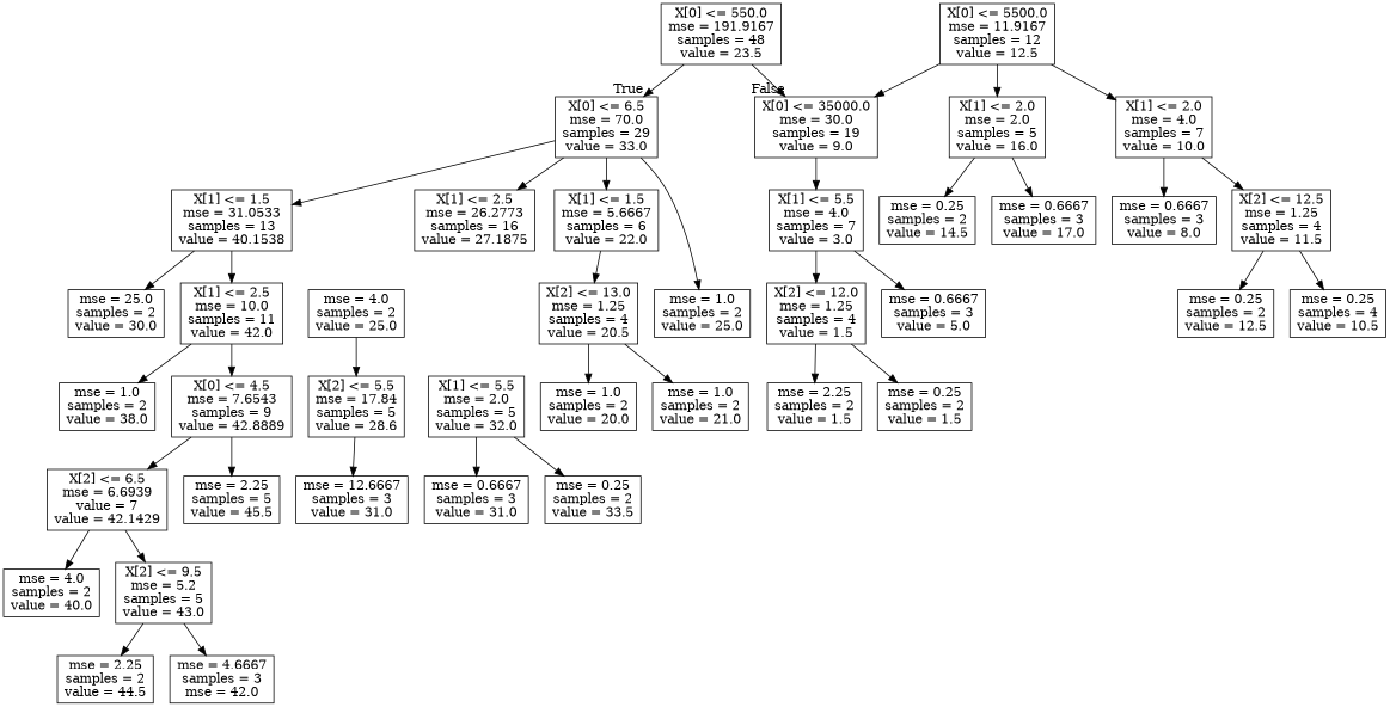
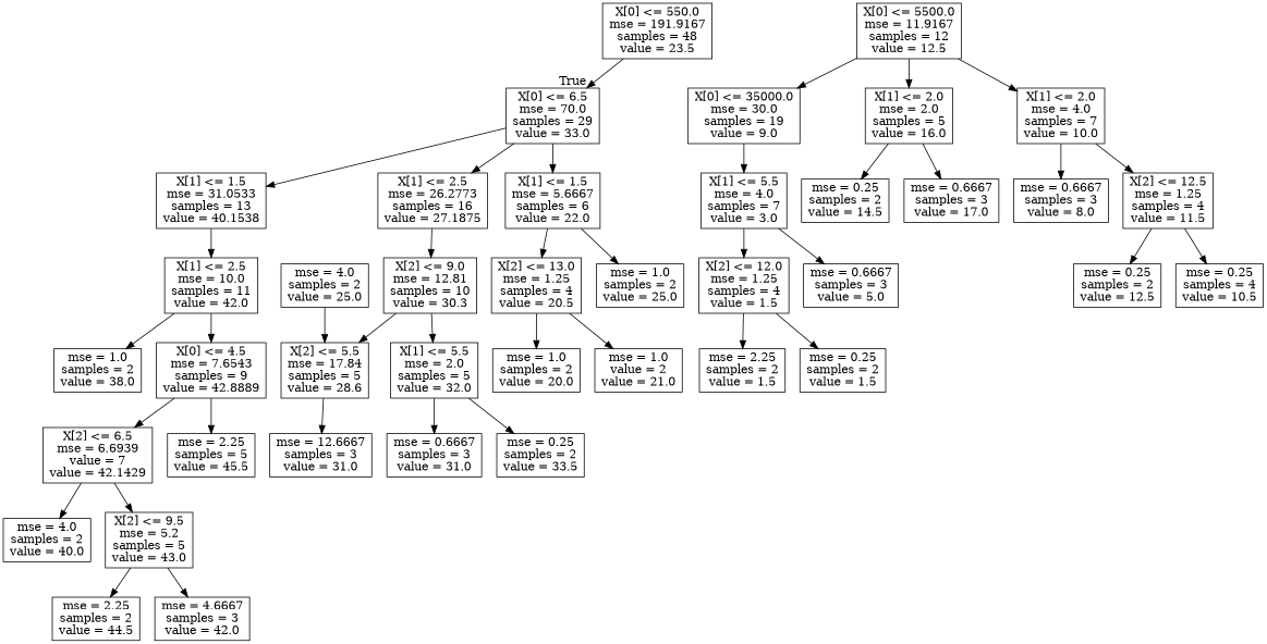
  digraph {
    node [shape=box]
    n1 [label="X[0] <= 550.0\nmse = 191.9167\nsamples = 48\nvalue = 23.5"]
    n2 [label="X[0] <= 6.5\nmse = 70.0\nsamples = 29\nvalue = 33.0"]
    n3 [label="X[0] <= 35000.0\nmse = 30.0\nsamples = 19\nvalue = 9.0"]
    n4 [label="X[1] <= 1.5\nmse = 31.0533\nsamples = 13\nvalue = 40.1538"]
    n5 [label="X[1] <= 2.5\nmse = 26.2773\nsamples = 16\nvalue = 27.1875"]
    n6 [label="X[1] <= 1.5\nmse = 5.6667\nsamples = 6\nvalue = 22.0"]
    n7 [label="X[1] <= 5.5\nmse = 4.0\nsamples = 7\nvalue = 3.0"]
-   n8 [label="mse = 25.0\nsamples = 2\nvalue = 30.0"]
    n9 [label="X[1] <= 2.5\nmse = 10.0\nsamples = 11\nvalue = 42.0"]
+   n10 [label="X[2] <= 9.0\nmse = 12.81\nsamples = 10\nvalue = 30.3"]
    n11 [label="mse = 1.0\nsamples = 2\nvalue = 38.0"]
    n12 [label="X[0] <= 4.5\nmse = 7.6543\nsamples = 9\nvalue = 42.8889"]
    n13 [label="X[2] <= 6.5\nmse = 6.6939\nvalue = 7\nvalue = 42.1429"]
    n14 [label="mse = 2.25\nsamples = 5\nvalue = 45.5"]
    n15 [label="mse = 4.0\nsamples = 2\nvalue = 40.0"]
    n16 [label="X[2] <= 9.5\nmse = 5.2\nsamples = 5\nvalue = 43.0"]
    n17 [label="mse = 2.25\nsamples = 2\nvalue = 44.5"]
-   n18 [label="mse = 4.6667\nsamples = 3\nmse = 42.0"]
+   n18 [label="mse = 4.6667\nsamples = 3\nvalue = 42.0"]
    n19 [label="X[2] <= 13.0\nmse = 1.25\nsamples = 4\nvalue = 20.5"]
    n20 [label="mse = 1.0\nsamples = 2\nvalue = 25.0"]
    n21 [label="X[2] <= 5.5\nmse = 17.84\nsamples = 5\nvalue = 28.6"]
    n22 [label="X[1] <= 5.5\nmse = 2.0\nsamples = 5\nvalue = 32.0"]
    n23 [label="mse = 1.0\nsamples = 2\nvalue = 20.0"]
-   n24 [label="mse = 1.0\nsamples = 2\nvalue = 21.0"]
+   n24 [label="mse = 1.0\nvalue = 2\nvalue = 21.0"]
    n25 [label="mse = 12.6667\nsamples = 3\nvalue = 31.0"]
    n26 [label="mse = 0.6667\nsamples = 3\nvalue = 31.0"]
    n27 [label="mse = 0.25\nsamples = 2\nvalue = 33.5"]
    n28 [label="mse = 4.0\nsamples = 2\nvalue = 25.0"]
    n29 [label="X[0] <= 5500.0\nmse = 11.9167\nsamples = 12\nvalue = 12.5"]
    n30 [label="X[1] <= 2.0\nmse = 2.0\nsamples = 5\nvalue = 16.0"]
    n31 [label="X[1] <= 2.0\nmse = 4.0\nsamples = 7\nvalue = 10.0"]
    n32 [label="X[2] <= 12.0\nmse = 1.25\nsamples = 4\nvalue = 1.5"]
    n33 [label="mse = 0.6667\nsamples = 3\nvalue = 5.0"]
    n34 [label="mse = 0.25\nsamples = 2\nvalue = 14.5"]
    n35 [label="mse = 0.6667\nsamples = 3\nvalue = 17.0"]
    n36 [label="mse = 0.6667\nsamples = 3\nvalue = 8.0"]
    n37 [label="X[2] <= 12.5\nmse = 1.25\nsamples = 4\nvalue = 11.5"]
    n38 [label="mse = 0.25\nsamples = 2\nvalue = 12.5"]
    n39 [label="mse = 0.25\nsamples = 4\nvalue = 10.5"]
    n40 [label="mse = 2.25\nsamples = 2\nvalue = 1.5"]
    n41 [label="mse = 0.25\nsamples = 2\nvalue = 1.5"]
    n1 -> n2 [headlabel=True labelangle=45 labeldistance=2.5]
-   n1 -> n3 [headlabel=False labelangle=-45 labeldistance=2.5]
    n2 -> n4
    n2 -> n5
    n2 -> n6
    n3 -> n7
-   n4 -> n8
    n4 -> n9
+   n5 -> n10
    n6 -> n19
-   n2 -> n20
+   n6 -> n20
    n7 -> n32
    n7 -> n33
    n9 -> n11
    n9 -> n12
+   n10 -> n21
+   n10 -> n22
    n12 -> n13
    n12 -> n14
    n13 -> n15
    n13 -> n16
    n16 -> n17
    n16 -> n18
    n19 -> n23
    n19 -> n24
    n21 -> n25
    n22 -> n26
    n22 -> n27
    n28 -> n21
    n29 -> n3
    n29 -> n30
    n29 -> n31
    n30 -> n34
    n30 -> n35
    n31 -> n36
    n31 -> n37
    n32 -> n40
    n32 -> n41
    n37 -> n38
    n37 -> n39
  }
